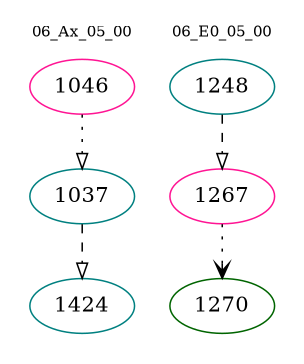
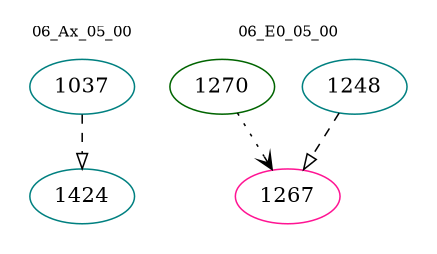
  digraph {
    node [color=teal]
    edge [arrowhead=onormal color=black style=dotted]
-   n1 [color=deeppink label=1046]
    n2 [label=1037]
    n3 [label=1424]
    n4 [label=1248]
    n5 [color=deeppink label=1267]
    n6 [color=darkgreen label=1270]
    subgraph cluster_1 {
      color=white
      fontsize=10
      label="06_Ax_05_00"
-     n1
      n2
      n3
    }
    subgraph cluster_2 {
      color=white
      fontsize=10
      label="06_E0_05_00"
      n4
      n5
      n6
    }
-   n1 -> n2
    n2 -> n3 [style=dashed]
    n4 -> n5 [style=dashed]
-   n5 -> n6 [arrowhead=vee]
+   n6 -> n5 [arrowhead=vee]
  }
